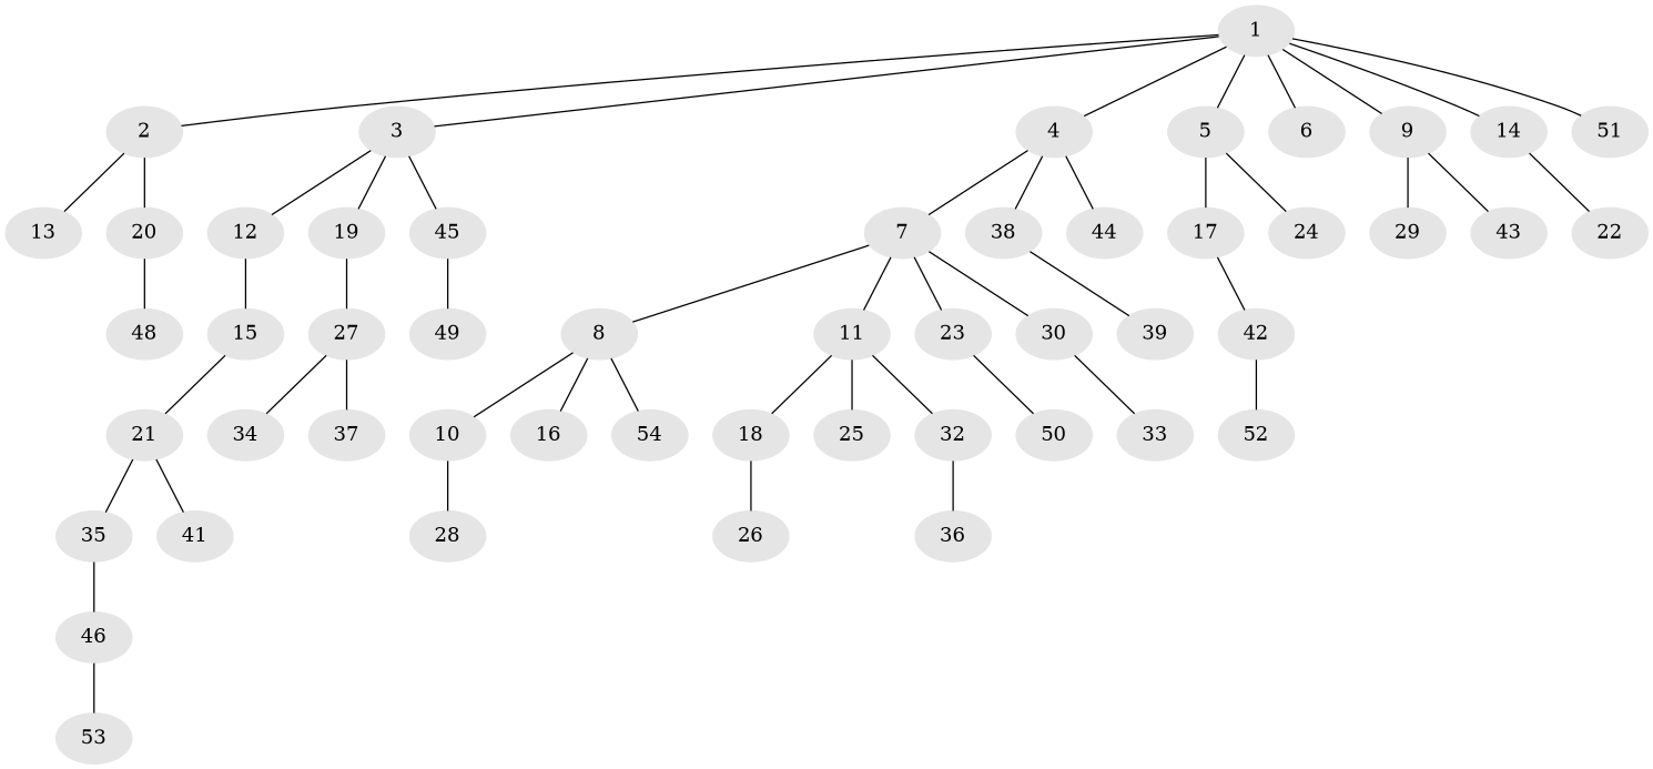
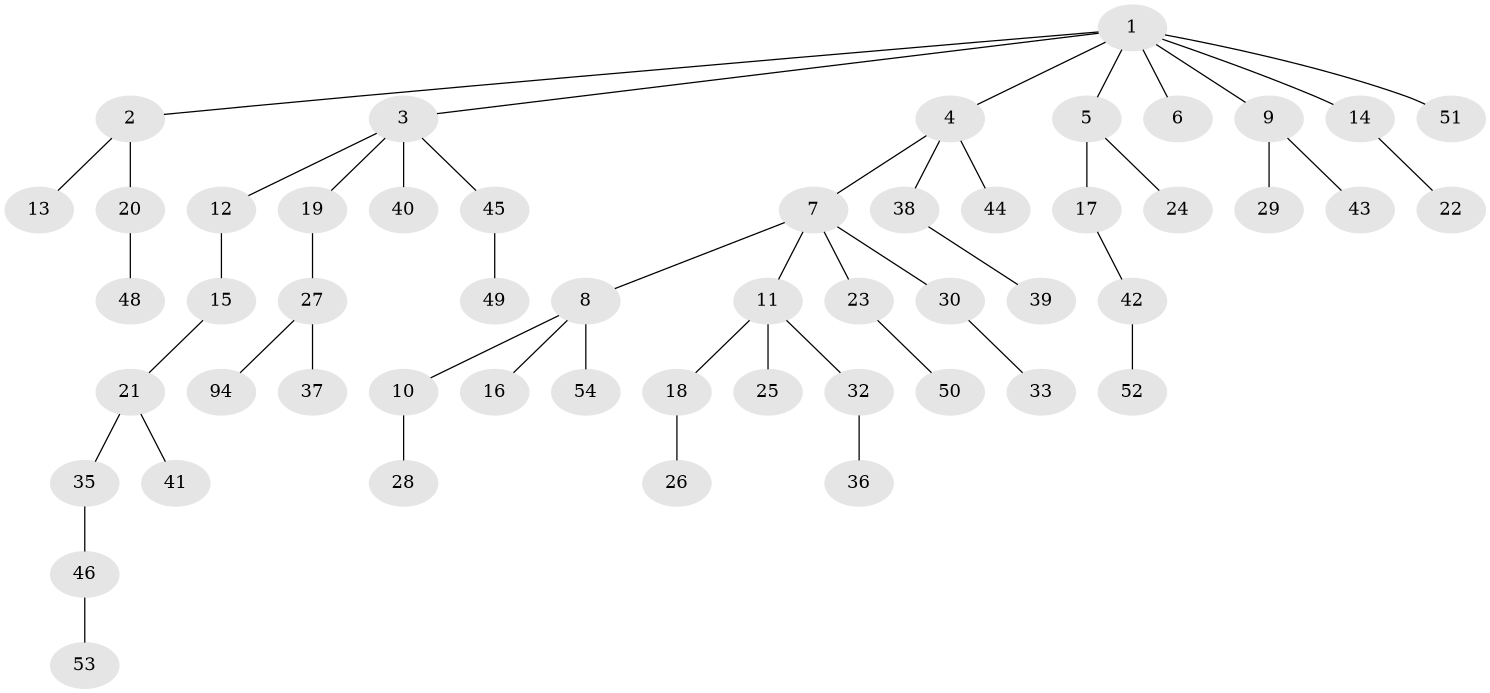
  graph {
    node [color=gray90 style=filled]
    1
    2
    3
    4
    5
    6
    9
    14
    51
    13
    20
    12
    19
+   40
    45
    7
    38
    44
    17
    24
    29
    43
    22
    48
    15
    27
    49
    8
    11
    23
    30
    39
    42
    10
    16
    54
    18
    25
    32
    50
    33
    28
    26
    36
    21
    35
    41
    52
-   34
+   34 [label=94]
    37
    46
    53
    1 -- 2
    1 -- 3
    1 -- 4
    1 -- 5
    1 -- 6
    1 -- 9
    1 -- 14
    1 -- 51
    2 -- 13
    2 -- 20
    3 -- 12
    3 -- 19
+   3 -- 40
    3 -- 45
    4 -- 7
    4 -- 38
    4 -- 44
    5 -- 17
    5 -- 24
    9 -- 29
    9 -- 43
    14 -- 22
    20 -- 48
    12 -- 15
    19 -- 27
    45 -- 49
    7 -- 8
    7 -- 11
    7 -- 23
    7 -- 30
    38 -- 39
    17 -- 42
    15 -- 21
    27 -- 34
    27 -- 37
    8 -- 10
    8 -- 16
    8 -- 54
    11 -- 18
    11 -- 25
    11 -- 32
    23 -- 50
    30 -- 33
    42 -- 52
    10 -- 28
    18 -- 26
    32 -- 36
    21 -- 35
    21 -- 41
    35 -- 46
    46 -- 53
  }
